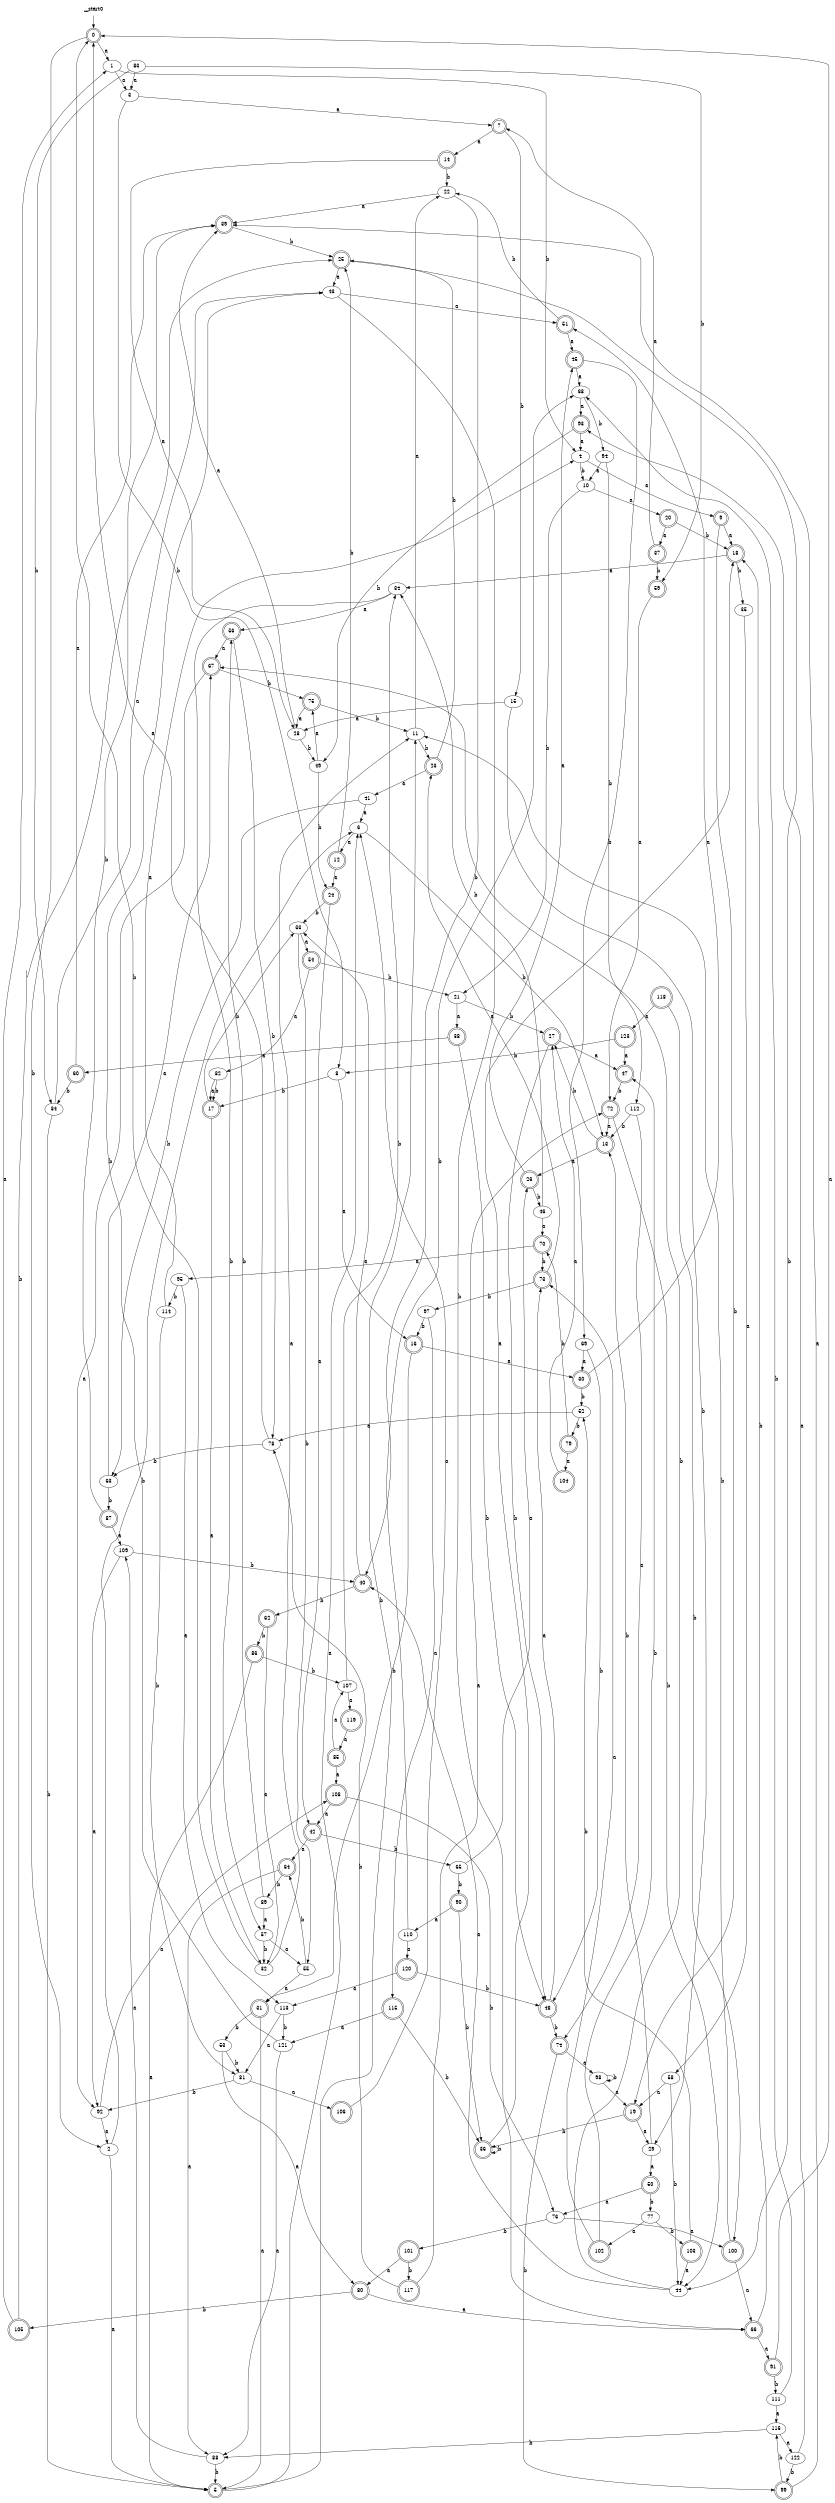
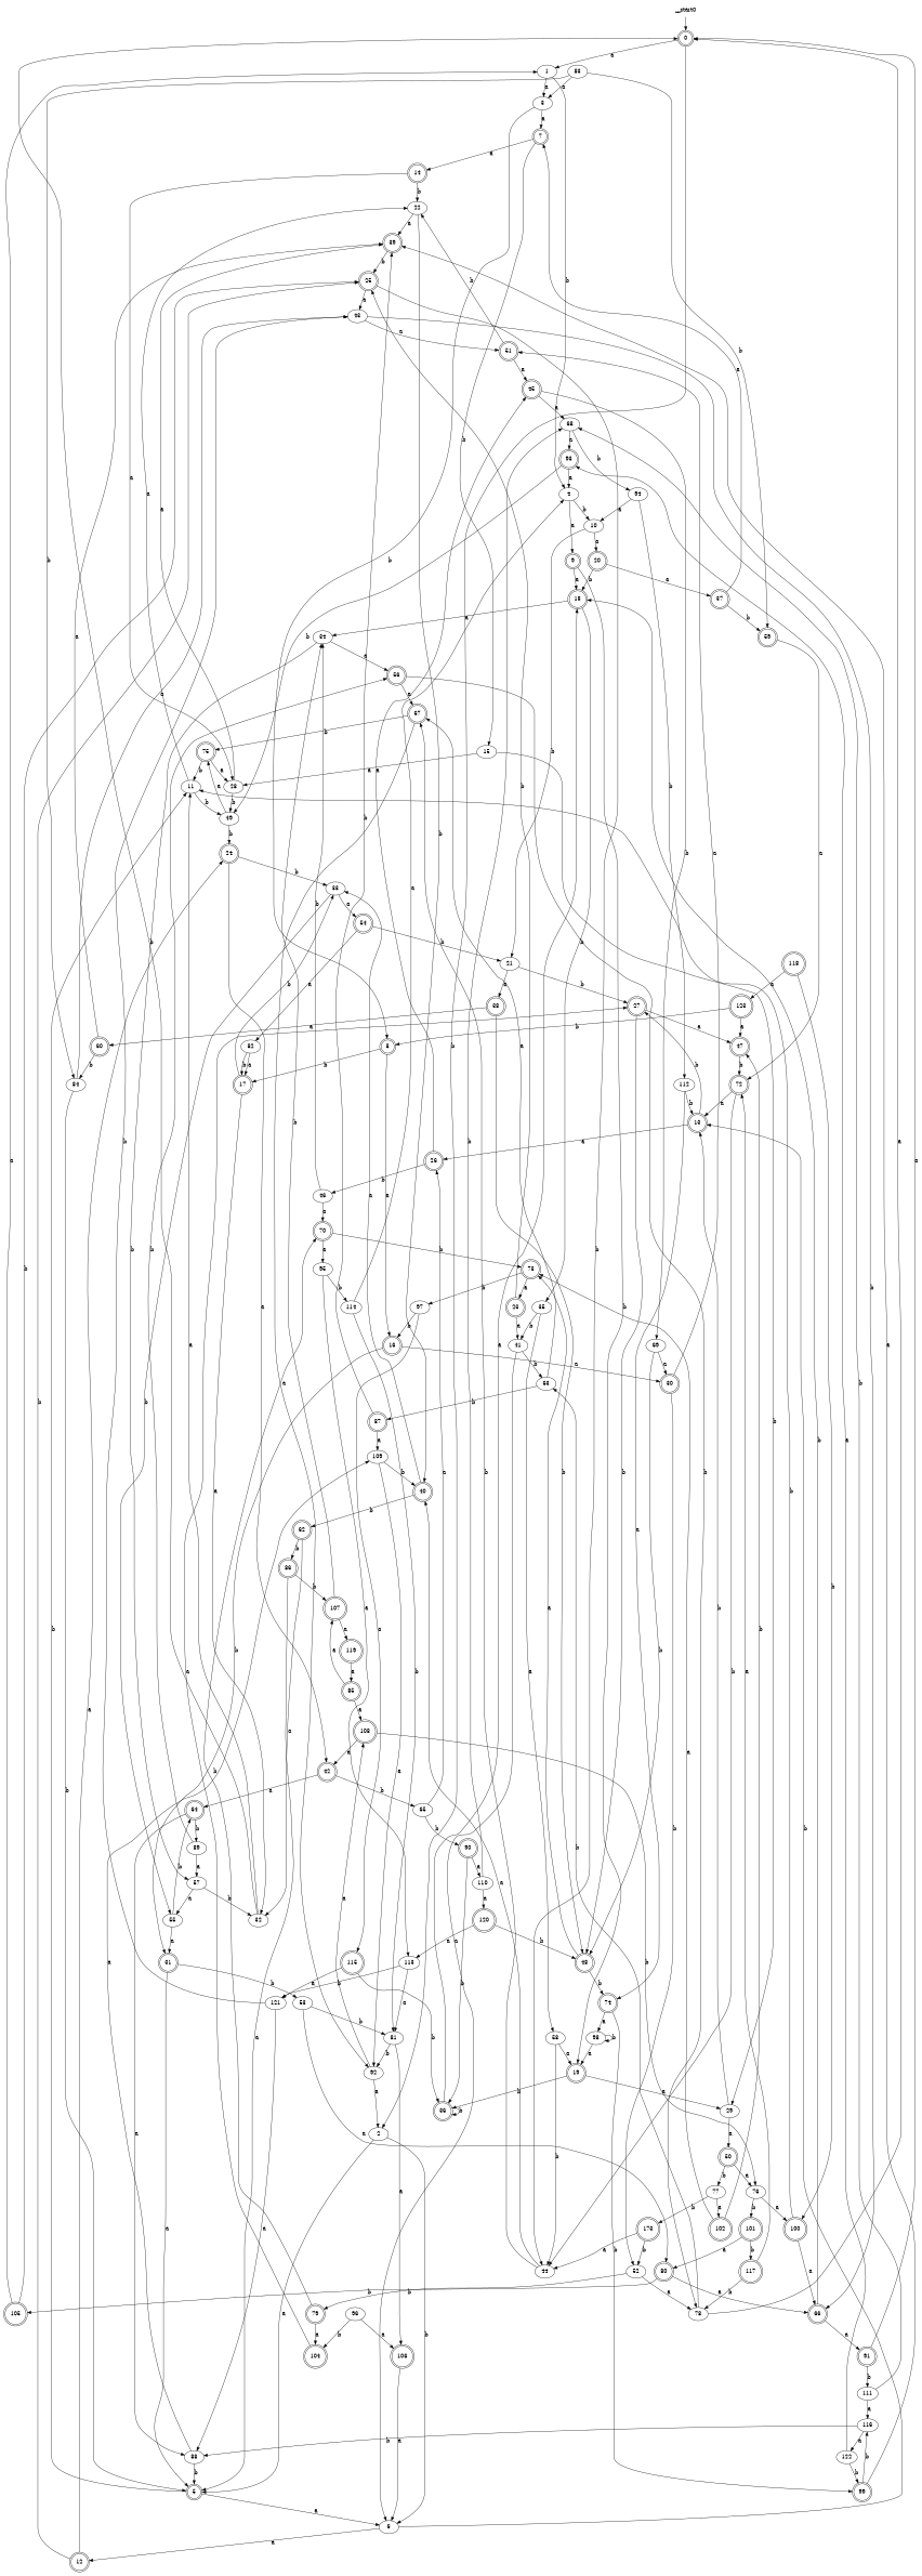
  digraph {
    node [shape=doublecircle]
    __start0 [shape=none]
    0
    1 [shape=""]
    2 [shape=""]
    3 [shape=""]
    4 [shape=""]
    5
    6 [shape=""]
    7
-   8 [shape=ellipse]
+   8
    9
    10 [shape=""]
    11 [shape=""]
    12
    13
    14
    15 [shape=""]
    16
    17
    18
    19
    20
    21 [shape=""]
    22 [shape=""]
    23
    24
    25
    26
    27
    28 [shape=""]
    29 [shape=""]
    30
    31
    32 [shape=""]
    33 [shape=""]
    34 [shape=""]
    35 [shape=""]
    36
    37
    38
    39
    40
    41 [shape=""]
    42
    43 [shape=""]
    44 [shape=""]
    45
    46 [shape=""]
    47
    48
    49 [shape=""]
    50
    51
    52 [shape=""]
    53 [shape=""]
    54
    55 [shape=""]
    56
    57 [shape=""]
    58 [shape=""]
    59
    60
    62
    63 [shape=""]
    64
    65 [shape=""]
    66
    67
    68 [shape=""]
    69 [shape=""]
    70
    72
    73
    74
    75
    76 [shape=""]
    77 [shape=""]
    78 [shape=""]
    79
    80
    81 [shape=""]
    82 [shape=""]
    84 [shape=""]
    86
    87
    88 [shape=""]
    89 [shape=""]
    90
    91
    92 [shape=""]
    93
    94 [shape=""]
    95 [shape=""]
    97 [shape=""]
    98 [shape=""]
    99
    100
    101
    102
-   103
+   103 [label=173]
    104
    105
    106
    83 [shape=""]
    85
-   107 [shape=ellipse]
+   107
    108
    109 [shape=""]
    110 [shape=""]
    111 [shape=""]
    112 [shape=""]
    113 [shape=""]
    114 [shape=""]
+   96 [shape=""]
    115
    116 [shape=""]
    117
    119
    120
    121 [shape=""]
    122 [shape=""]
    118
    123
    __start0 -> 0
    0 -> 1 [label=a]
    0 -> 2 [label=b]
    1 -> 3 [label=a]
    1 -> 4 [label=b]
    2 -> 5 [label=a]
    2 -> 6 [label=b]
    3 -> 7 [label=a]
    3 -> 8 [label=b]
    4 -> 9 [label=a]
    4 -> 10 [label=b]
    5 -> 6 [label=a]
    5 -> 11 [label=b]
    6 -> 12 [label=a]
    6 -> 13 [label=b]
    7 -> 14 [label=a]
    7 -> 15 [label=b]
    8 -> 16 [label=a]
    8 -> 17 [label=b]
    9 -> 18 [label=a]
    9 -> 19 [label=b]
    10 -> 20 [label=a]
    10 -> 21 [label=b]
    11 -> 22 [label=a]
-   11 -> 23 [label=b]
+   11 -> 49 [label=b]
    12 -> 24 [label=a]
    12 -> 25 [label=b]
    13 -> 26 [label=a]
    13 -> 27 [label=b]
    14 -> 22 [label=b]
    14 -> 28 [label=a]
    15 -> 28 [label=a]
    15 -> 29 [label=b]
    16 -> 30 [label=a]
    16 -> 31 [label=b]
    17 -> 32 [label=a]
    17 -> 33 [label=b]
    18 -> 34 [label=a]
    18 -> 35 [label=b]
    19 -> 29 [label=a]
    19 -> 36 [label=b]
    20 -> 18 [label=b]
    20 -> 37 [label=a]
    21 -> 27 [label=b]
    21 -> 38 [label=a]
    22 -> 39 [label=a]
    22 -> 40 [label=b]
    23 -> 25 [label=b]
    23 -> 41 [label=a]
    24 -> 33 [label=b]
    24 -> 42 [label=a]
    25 -> 43 [label=a]
    25 -> 44 [label=b]
    26 -> 45 [label=a]
    26 -> 46 [label=b]
    27 -> 47 [label=a]
    27 -> 48 [label=b]
    28 -> 39 [label=a]
    28 -> 49 [label=b]
    29 -> 13 [label=b]
    29 -> 50 [label=a]
    30 -> 51 [label=a]
    30 -> 52 [label=b]
    31 -> 5 [label=a]
    31 -> 53 [label=b]
    32 -> 0 [label=b]
    32 -> 11 [label=a]
    33 -> 54 [label=a]
    33 -> 55 [label=b]
    34 -> 56 [label=a]
    34 -> 57 [label=b]
+   35 -> 41 [label=b]
    35 -> 58 [label=a]
    36 -> 18 [label=a]
    36 -> 36 [label=b]
    37 -> 7 [label=a]
    37 -> 59 [label=b]
    38 -> 48 [label=b]
    38 -> 60 [label=a]
    39 -> 25 [label=b]
    40 -> 33 [label=a]
    40 -> 62 [label=b]
    41 -> 6 [label=a]
    41 -> 63 [label=b]
    42 -> 64 [label=a]
    42 -> 65 [label=b]
    43 -> 51 [label=a]
    43 -> 66 [label=b]
    44 -> 40 [label=a]
    44 -> 67 [label=b]
    45 -> 68 [label=a]
    45 -> 69 [label=b]
    46 -> 34 [label=b]
    46 -> 70 [label=a]
    47 -> 72 [label=b]
    48 -> 73 [label=a]
    48 -> 74 [label=b]
    49 -> 24 [label=b]
    49 -> 75 [label=a]
    50 -> 76 [label=a]
    50 -> 77 [label=b]
    51 -> 22 [label=b]
    51 -> 45 [label=a]
    52 -> 78 [label=a]
    52 -> 79 [label=b]
    53 -> 80 [label=a]
    53 -> 81 [label=b]
    54 -> 21 [label=b]
    54 -> 82 [label=a]
    55 -> 31 [label=a]
    55 -> 64 [label=b]
    56 -> 67 [label=a]
    56 -> 78 [label=b]
    57 -> 32 [label=b]
    57 -> 55 [label=a]
    58 -> 19 [label=a]
    58 -> 44 [label=b]
    59 -> 72 [label=a]
    60 -> 39 [label=a]
    60 -> 84 [label=b]
    62 -> 32 [label=a]
    62 -> 86 [label=b]
    63 -> 67 [label=a]
    63 -> 87 [label=b]
    64 -> 88 [label=a]
    64 -> 89 [label=b]
    65 -> 26 [label=a]
    65 -> 90 [label=b]
    66 -> 18 [label=b]
    66 -> 91 [label=a]
    67 -> 75 [label=b]
    67 -> 92 [label=a]
    68 -> 93 [label=a]
    68 -> 94 [label=b]
    69 -> 30 [label=a]
    69 -> 48 [label=b]
    70 -> 73 [label=b]
    70 -> 95 [label=a]
    72 -> 13 [label=a]
    72 -> 44 [label=b]
    73 -> 23 [label=a]
    73 -> 97 [label=b]
    74 -> 98 [label=a]
    74 -> 99 [label=b]
    75 -> 11 [label=b]
    75 -> 28 [label=a]
    76 -> 100 [label=a]
    76 -> 101 [label=b]
    77 -> 102 [label=a]
    77 -> 103 [label=b]
    78 -> 0 [label=a]
    78 -> 63 [label=b]
    79 -> 70 [label=b]
    79 -> 104 [label=a]
    80 -> 66 [label=a]
    80 -> 105 [label=b]
    81 -> 92 [label=b]
    81 -> 106 [label=a]
    82 -> 17 [label=a]
    82 -> 17 [label=b]
    84 -> 5 [label=b]
    84 -> 43 [label=a]
    86 -> 5 [label=a]
    86 -> 107 [label=b]
    87 -> 39 [label=b]
    87 -> 109 [label=a]
    88 -> 5 [label=b]
    88 -> 109 [label=a]
    89 -> 56 [label=b]
    89 -> 57 [label=a]
    90 -> 36 [label=b]
    90 -> 110 [label=a]
    91 -> 0 [label=a]
    91 -> 111 [label=b]
    92 -> 2 [label=a]
    92 -> 108 [label=a]
    93 -> 4 [label=a]
    93 -> 49 [label=b]
    94 -> 10 [label=a]
    94 -> 112 [label=b]
    95 -> 113 [label=a]
    95 -> 114 [label=b]
    97 -> 16 [label=b]
    97 -> 115 [label=a]
    98 -> 19 [label=a]
    98 -> 98 [label=b]
    99 -> 39 [label=a]
    99 -> 116 [label=b]
    100 -> 11 [label=b]
    100 -> 66 [label=a]
    101 -> 80 [label=a]
    101 -> 117 [label=b]
    102 -> 47 [label=b]
    102 -> 73 [label=a]
    103 -> 44 [label=a]
    103 -> 52 [label=b]
    104 -> 27 [label=a]
    105 -> 1 [label=a]
    105 -> 25 [label=b]
    106 -> 6 [label=a]
    83 -> 3 [label=a]
    83 -> 59 [label=b]
    83 -> 84 [label=b]
    85 -> 107 [label=a]
    85 -> 108 [label=a]
    107 -> 34 [label=b]
    107 -> 119 [label=a]
    108 -> 42 [label=a]
    108 -> 76 [label=b]
    109 -> 40 [label=b]
    109 -> 92 [label=a]
    110 -> 68 [label=b]
    110 -> 120 [label=a]
    111 -> 68 [label=b]
    111 -> 116 [label=a]
    112 -> 13 [label=b]
    112 -> 74 [label=a]
    113 -> 81 [label=a]
    113 -> 121 [label=b]
    114 -> 4 [label=a]
    114 -> 81 [label=b]
+   96 -> 104 [label=b]
+   96 -> 106 [label=a]
    115 -> 36 [label=b]
    115 -> 121 [label=a]
    116 -> 88 [label=b]
    116 -> 122 [label=a]
    117 -> 72 [label=a]
    117 -> 78 [label=b]
    119 -> 85 [label=a]
    120 -> 48 [label=b]
    120 -> 113 [label=a]
    121 -> 43 [label=b]
    121 -> 88 [label=a]
    122 -> 93 [label=a]
    122 -> 99 [label=b]
    118 -> 100 [label=b]
    118 -> 123 [label=a]
    123 -> 8 [label=b]
    123 -> 47 [label=a]
  }
